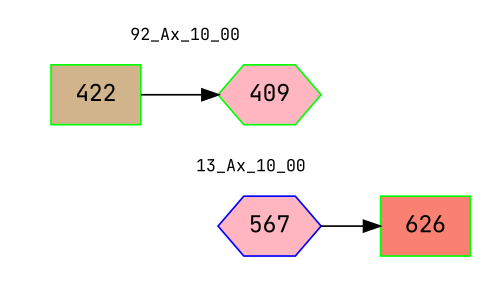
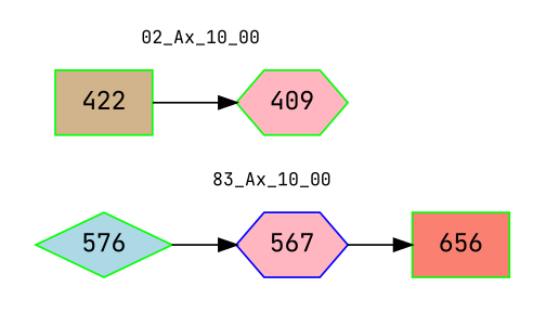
  digraph {
    fontname="JetBrains Mono"
    rankdir=LR
    node [color=green fillcolor=lightpink fontname="JetBrains Mono" shape=hexagon style=filled]
    edge [color=black fontname="JetBrains Mono"]
+   n1 [fillcolor=lightblue label=576 shape=diamond]
    n2 [color=blue label=567]
-   n3 [fillcolor=salmon label=626 shape=box]
+   n3 [fillcolor=salmon label=656 shape=box]
    n4 [fillcolor=tan label=422 shape=box]
    n5 [label=409]
    subgraph cluster_1 {
      color=white
      fontsize=10
-     label="13_Ax_10_00"
+     label="83_Ax_10_00"
+     n1
      n2
      n3
    }
    subgraph cluster_2 {
      color=white
      fontsize=10
-     label="92_Ax_10_00"
+     label="02_Ax_10_00"
      n4
      n5
    }
+   n1 -> n2
    n2 -> n3
    n4 -> n5
  }
